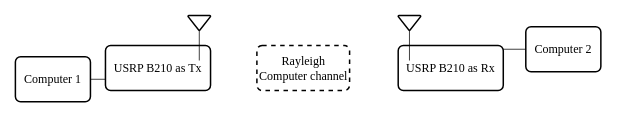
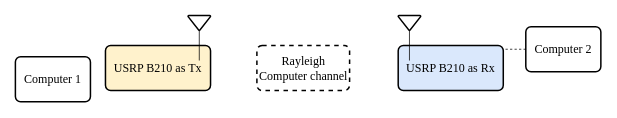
  <mxCell id="0" />
  <mxCell id="1" parent="0" />
- <mxCell id="2" style="edgeStyle=orthogonalEdgeStyle;rounded=0;orthogonalLoop=1;jettySize=auto;html=1;exitX=1;exitY=0.5;exitDx=0;exitDy=0;entryX=0;entryY=0.5;entryDx=0;entryDy=0;endArrow=none;endFill=0;fontFamily=Times New Roman;fontSize=16;" edge="1" parent="1" source="3" target="6"><mxGeometry relative="1" as="geometry" /></mxCell>
  <mxCell id="3" value="Computer 1" style="rounded=1;whiteSpace=wrap;html=1;absoluteArcSize=1;arcSize=14;strokeWidth=2;fontFamily=Times New Roman;fontSize=16;" vertex="1" parent="1"><mxGeometry x="20" y="75" width="100" height="60" as="geometry" /></mxCell>
- <mxCell id="4" style="edgeStyle=orthogonalEdgeStyle;rounded=0;orthogonalLoop=1;jettySize=auto;html=1;exitX=0;exitY=0.5;exitDx=0;exitDy=0;entryX=1;entryY=0.5;entryDx=0;entryDy=0;endArrow=none;endFill=0;fontFamily=Times New Roman;fontSize=16;" edge="1" parent="1" source="5" target="7"><mxGeometry relative="1" as="geometry" /></mxCell>
+ <mxCell id="4" style="edgeStyle=orthogonalEdgeStyle;rounded=0;orthogonalLoop=1;jettySize=auto;html=1;exitX=0;exitY=0.5;exitDx=0;exitDy=0;entryX=1;entryY=0.5;entryDx=0;entryDy=0;endArrow=none;endFill=0;fontFamily=Times New Roman;fontSize=16;dashed=1;" edge="1" parent="1" source="5" target="7"><mxGeometry relative="1" as="geometry" /></mxCell>
  <mxCell id="5" value="Computer 2" style="rounded=1;whiteSpace=wrap;html=1;absoluteArcSize=1;arcSize=14;strokeWidth=2;fontFamily=Times New Roman;fontSize=16;" vertex="1" parent="1"><mxGeometry x="700" y="35" width="100" height="60" as="geometry" /></mxCell>
- <mxCell id="6" value="USRP B210 as Tx" style="rounded=1;whiteSpace=wrap;html=1;absoluteArcSize=1;arcSize=14;strokeWidth=2;fontFamily=Times New Roman;fontSize=16;" vertex="1" parent="1"><mxGeometry x="140" y="60" width="140" height="60" as="geometry" /></mxCell>
- <mxCell id="7" value="USRP B210 as Rx" style="rounded=1;whiteSpace=wrap;html=1;absoluteArcSize=1;arcSize=14;strokeWidth=2;fontFamily=Times New Roman;fontSize=16;" vertex="1" parent="1"><mxGeometry x="530" y="60" width="140" height="60" as="geometry" /></mxCell>
+ <mxCell id="6" value="USRP B210 as Tx" style="rounded=1;whiteSpace=wrap;html=1;absoluteArcSize=1;arcSize=14;strokeWidth=2;fontFamily=Times New Roman;fontSize=16;fillColor=#fff2cc;" vertex="1" parent="1"><mxGeometry x="140" y="60" width="140" height="60" as="geometry" /></mxCell>
+ <mxCell id="7" value="USRP B210 as Rx" style="rounded=1;whiteSpace=wrap;html=1;absoluteArcSize=1;arcSize=14;strokeWidth=2;fontFamily=Times New Roman;fontSize=16;fillColor=#dae8fc;" vertex="1" parent="1"><mxGeometry x="530" y="60" width="140" height="60" as="geometry" /></mxCell>
  <mxCell id="8" value="" style="group;fontFamily=Times New Roman;fontSize=16;" vertex="1" connectable="0" parent="1"><mxGeometry x="250" y="20" width="30" height="60" as="geometry" /></mxCell>
  <mxCell id="9" style="edgeStyle=orthogonalEdgeStyle;rounded=0;orthogonalLoop=1;jettySize=auto;html=1;exitX=0.5;exitY=0;exitDx=0;exitDy=0;exitPerimeter=0;endArrow=none;endFill=0;fontFamily=Times New Roman;fontSize=16;" edge="1" parent="8" source="10"><mxGeometry relative="1" as="geometry"><mxPoint x="15" y="60" as="targetPoint" /></mxGeometry></mxCell>
  <mxCell id="10" value="" style="strokeWidth=2;html=1;shape=mxgraph.flowchart.extract_or_measurement;whiteSpace=wrap;rotation=-180;fontFamily=Times New Roman;fontSize=16;" vertex="1" parent="8"><mxGeometry width="30" height="20" as="geometry" /></mxCell>
  <mxCell id="11" value="" style="group;fontFamily=Times New Roman;fontSize=16;" vertex="1" connectable="0" parent="1"><mxGeometry x="530" y="20" width="30" height="60" as="geometry" /></mxCell>
  <mxCell id="12" style="edgeStyle=orthogonalEdgeStyle;rounded=0;orthogonalLoop=1;jettySize=auto;html=1;exitX=0.5;exitY=0;exitDx=0;exitDy=0;exitPerimeter=0;endArrow=none;endFill=0;fontFamily=Times New Roman;fontSize=16;" edge="1" parent="11" source="13"><mxGeometry relative="1" as="geometry"><mxPoint x="15" y="60" as="targetPoint" /></mxGeometry></mxCell>
  <mxCell id="13" value="" style="strokeWidth=2;html=1;shape=mxgraph.flowchart.extract_or_measurement;whiteSpace=wrap;rotation=-180;fontFamily=Times New Roman;fontSize=16;" vertex="1" parent="11"><mxGeometry width="30" height="20" as="geometry" /></mxCell>
  <mxCell id="14" value="Rayleigh Computer channel" style="rounded=1;whiteSpace=wrap;html=1;absoluteArcSize=1;arcSize=14;strokeWidth=2;dashed=1;fontFamily=Times New Roman;fontSize=16;" vertex="1" parent="1"><mxGeometry x="341.75" y="60" width="123.5" height="60" as="geometry" /></mxCell>
